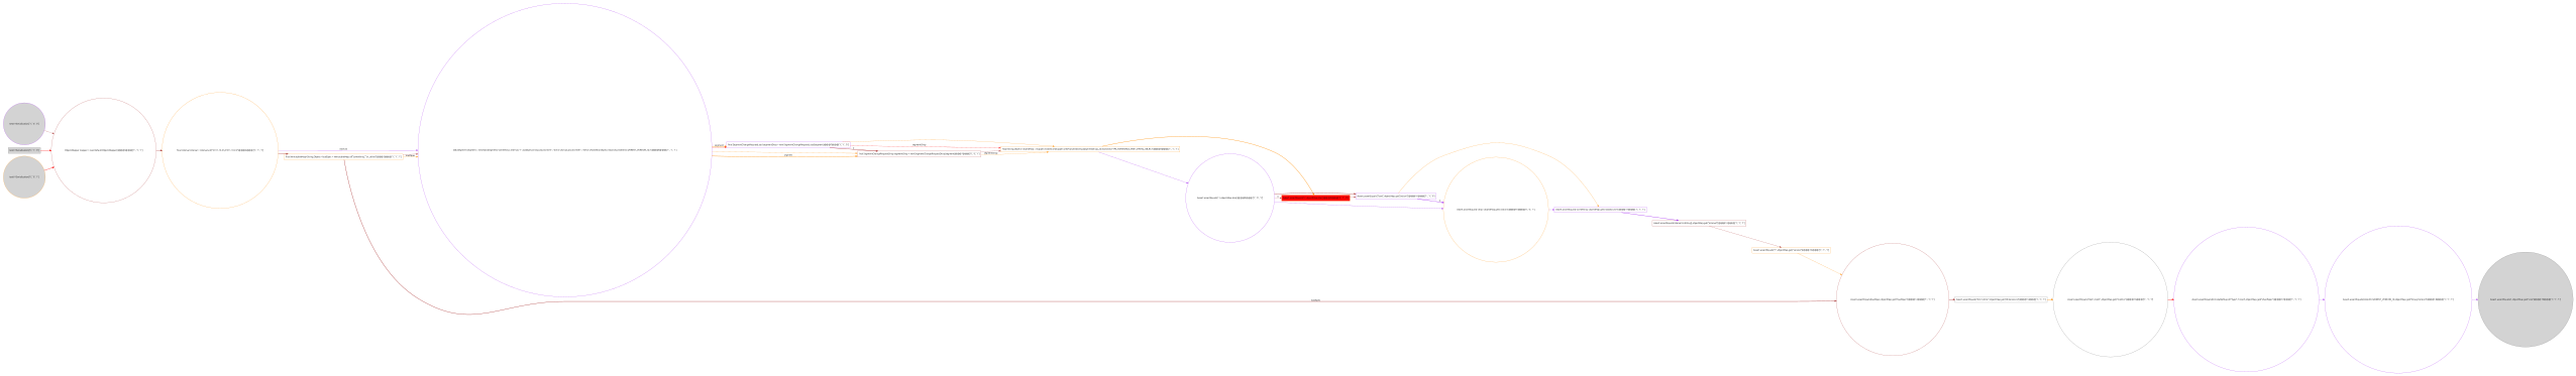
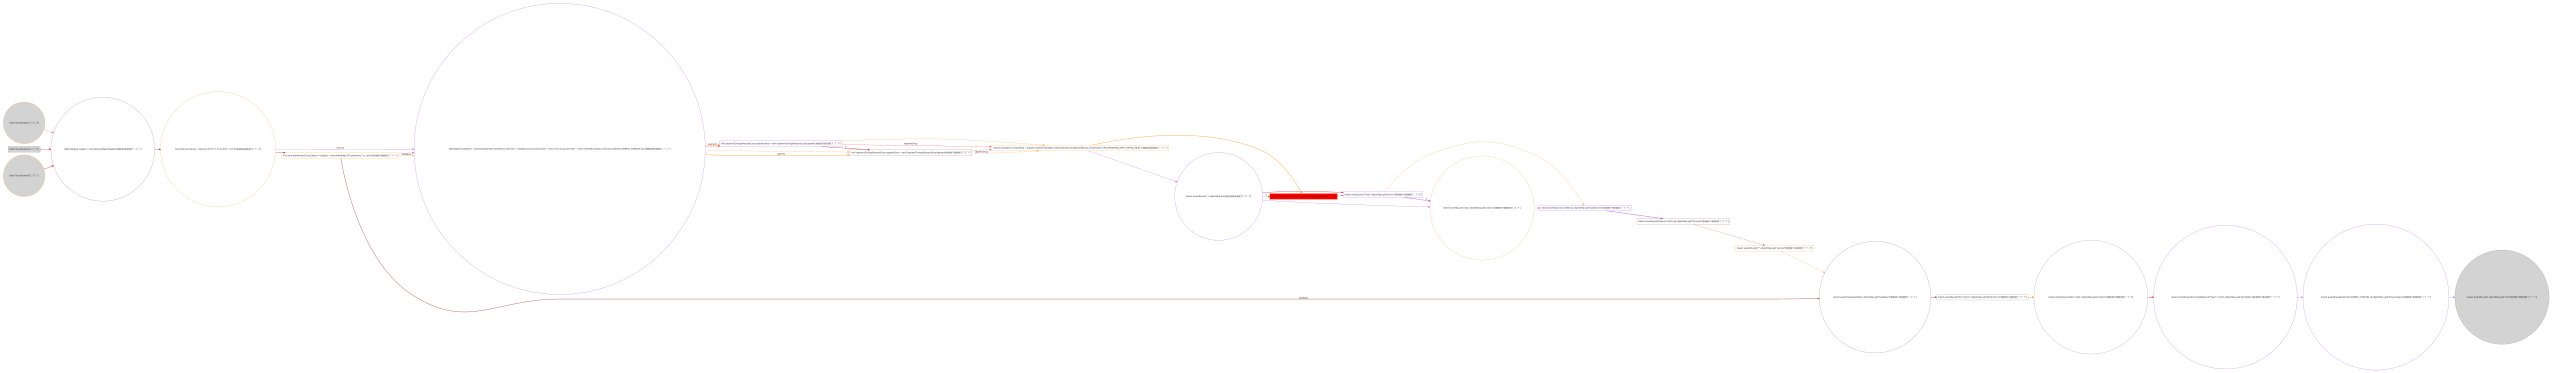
  digraph {
    rankdir=LR
    fontname=Ubuntu
    node [fillcolor=white shape=circle style=filled color=purple fontname=Ubuntu]
    edge [style=solid color=brown fontname=Ubuntu]
    n1 [label="ObjectMapper mapper = new DefaultObjectMapper()@@@3@@@['1', '1', '1']" color=brown]
    n2 [label="final Interval interval = Intervals.of(\"2011-10-01/2011-10-02\")@@@4@@@['1', '1', '1']" color=darkorange]
    n3 [label="Assert.assertEquals(ImmutableMap.of(\"type\",\"none\"),objectMap.get(\"shardSpec\"))@@@17@@@['1', '1', '1']"]
    n4 [label="Assert.assertEquals(IndexIO.CURRENT_VERSION_ID,objectMap.get(\"binaryVersion\"))@@@18@@@['1', '1', '1']"]
-   n5 [fillcolor=lightgray label="testV1Serialization['1', '0', '0']"]
+   n5 [fillcolor=lightgray label="testV1Serialization['1', '0', '0']" color=darkorange]
    n6 [label="Assert.assertEquals(loadSpec,objectMap.get(\"loadSpec\"))@@@14@@@['1', '1', '1']" color=brown]
    n7 [label="Assert.assertEquals(\"dim1,dim2\",objectMap.get(\"dimensions\"))@@@15@@@['1', '1', '1']" shape=box color=gray40]
    n8 [label="Map<String,Object> objectMap = mapper.readValue(mapper.writeValueAsString(segmentDrop),JacksonUtils.TYPE_REFERENCE_MAP_STRING_OBJECT)@@@8@@@['1', '1', '1']" shape=box color=darkorange]
    n9 [label="Assert.assertEquals(11,objectMap.size())@@@9@@@['1', '0', '1']"]
    n10 [fillcolor=red label="Assert.assertEquals(12,objectMap.size())@@@9@@@['0', '1', '0']" shape=box color=darkorange]
    n11 [label="Assert.assertEquals(\"met1,met2\",objectMap.get(\"metrics\"))@@@16@@@['1', '1', '1']" color=gray40]
    n12 [label="final SegmentChangeRequestLoad segmentDrop = new SegmentChangeRequestLoad(segment)@@@7@@@['1', '1', '0']" shape=box]
    n13 [label="final SegmentChangeRequestDrop segmentDrop = new SegmentChangeRequestDrop(segment)@@@7@@@['0', '0', '1']" shape=box color=brown]
    n14 [fillcolor=lightgray label="Assert.assertEquals(1,objectMap.get(\"size\"))@@@19@@@['1', '1', '1']" color=gray40]
    n15 [label="DataSegment segment = new DataSegment(\"something\",interval,\"1\",loadSpec,Arrays.asList(\"dim1\",\"dim2\"),Arrays.asList(\"met1\",\"met2\"),NoneShardSpec.instance(),IndexIO.CURRENT_VERSION_ID,1)@@@6@@@['1', '1', '1']"]
    n16 [label="final ImmutableMap<String,Object> loadSpec = ImmutableMap.of(\"something\",\"or_other\")@@@5@@@['1', '1', '1']" shape=box color=darkorange]
    n17 [fillcolor=lightgray label="testV1Serialization['0', '1', '0']" shape=box color=gray40]
    n18 [label="Assert.assertEquals(\"load\",objectMap.get(\"action\"))@@@10@@@['1', '1', '0']" shape=box]
    n19 [label="Assert.assertEquals(\"drop\",objectMap.get(\"action\"))@@@10@@@['0', '0', '1']" color=darkorange]
    n20 [label="Assert.assertEquals(\"something\",objectMap.get(\"dataSource\"))@@@11@@@['1', '1', '1']" shape=box]
    n21 [label="Assert.assertEquals(interval.toString(),objectMap.get(\"interval\"))@@@12@@@['1', '1', '1']" shape=box color=brown]
    n22 [fillcolor=lightgray label="testV1Serialization['0', '0', '1']" color=darkorange]
    n23 [label="Assert.assertEquals(\"1\",objectMap.get(\"version\"))@@@13@@@['1', '1', '1']" shape=box color=darkorange]
    n1 -> n2 [style=bold]
    n2 -> n15 [label=interval color=purple]
    n2 -> n16 [style=bold]
    n3 -> n4 [color=purple]
    n4 -> n14 [color=purple]
    n5 -> n1
    n6 -> n7 [style=bold]
    n7 -> n11 [style=bold color=darkorange]
    n8 -> n9 [color=purple]
    n8 -> n10 [style=bold color=darkorange]
    n9 -> n10 [label=0]
    n9 -> n18 [style=bold]
    n9 -> n19 [color=purple]
    n10 -> n18
    n11 -> n3 [style=bold color=red]
    n12 -> n8 [color=darkorange]
    n12 -> n8 [label=segmentDrop color=red]
    n12 -> n13 [label=0 style=bold]
    n13 -> n8
    n13 -> n8 [label=segmentDrop color=darkorange]
    n15 -> n12 [label=segment style=bold color=darkorange]
    n15 -> n12 [color=red]
    n15 -> n13 [color=darkorange]
    n15 -> n13 [label=segment style=bold color=darkorange]
    n16 -> n6 [label=loadSpec style=bold]
    n16 -> n15 [label=loadSpec color=darkorange]
    n16 -> n15
    n17 -> n1 [style=bold color=red]
    n18 -> n19 [label=0 style=bold color=purple]
    n18 -> n20 [color=darkorange]
    n19 -> n20 [color=purple]
    n20 -> n21 [style=bold color=purple]
    n21 -> n23
    n22 -> n1 [style=bold color=red]
    n23 -> n6 [color=darkorange]
  }
